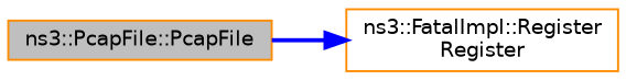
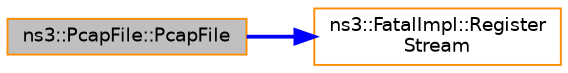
  digraph {
    rankdir=LR
    node [color=darkorange fontname=Helvetica fontsize=10 shape=record style=filled]
    n1 [fillcolor=grey75 fontcolor=black height=0.2 label="ns3::PcapFile::PcapFile" width=0.4]
-   n2 [fillcolor=white height=0.2 label="ns3::FatalImpl::Register\lRegister" width=0.4]
+   n2 [fillcolor=white height=0.2 label="ns3::FatalImpl::Register\lStream" width=0.4]
    n1 -> n2 [color=blue fontname=Helvetica fontsize=10 labelfontname=Helvetica labelfontsize=10 style=bold]
  }
